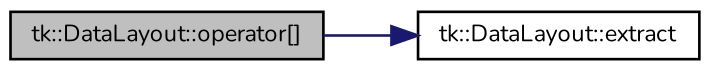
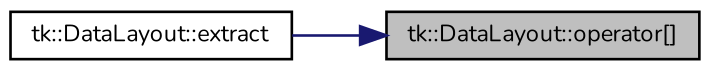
  digraph {
    rankdir=LR
    fontname=Nunito
    node [color=black fontname=Nunito fontsize=9 shape=record]
    n1 [fillcolor=grey75 fontcolor=black height=0.2 label="tk::DataLayout::operator[]" style=filled width=0.4]
    n2 [height=0.2 label="tk::DataLayout::extract" width=0.4]
-   n1 -> n2 [color=midnightblue fontname=Nunito fontsize=9 labelfontname="sans-serif" labelfontsize=9 style=solid]
+   n2 -> n1 [color=midnightblue fontname=Nunito fontsize=9 labelfontname="sans-serif" labelfontsize=9 style=solid]
  }
